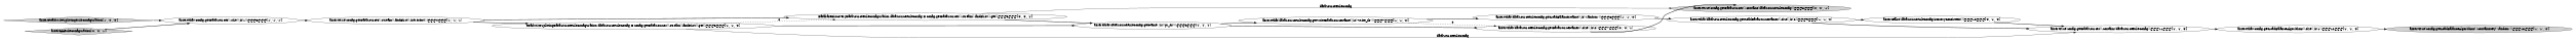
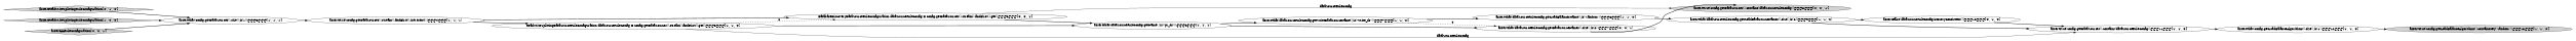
  digraph {
    rankdir=LR
    node [fillcolor=white shape=ellipse style=filled]
    edge [style=bold]
    n1 [label="assertFalse(dataSourceRuleConfig.isQueryConsistent())@@@10@@@['0', '1', '0']"]
    n2 [label="assertTrue(config.getDataSources().contains(dataSourceRuleConfig))@@@11@@@['1', '1', '0']"]
    n3 [label="assertThat(dataSourceRuleConfig.getReadDataSourceNames().size(),is(2))@@@9@@@['1', '1', '0']"]
    n4 [label="assertThat(dataSourceRuleConfig.getLoadBalancerName(),is(\"random\"))@@@8@@@['1', '1', '0']"]
+   n5 [fillcolor=lightgray label="assertReadwriteSplittingRuleConfiguration['0', '1', '0']" shape=diamond]
    n6 [label="assertThat(config.getDataSources().size(),is(1))@@@3@@@['1', '1', '1']"]
    n7 [fillcolor=lightgray label="assertReadwriteSplittingRuleConfiguration['1', '0', '0']" shape=diamond]
    n8 [label="assertThat(config.getLoadBalanceAlgorithms().size(),is(1))@@@12@@@['1', '1', '0']"]
    n9 [fillcolor=lightgray label="assertTrue(config.getDataSources().contains(dataSourceRuleConfig))@@@8@@@['0', '0', '1']"]
    n10 [label="assertTrue(config.getDataSources().stream().findFirst().isPresent())@@@4@@@['1', '1', '1']"]
    n11 [label="ReadwriteSplittingDataSourceRuleConfiguration dataSourceRuleConfig = config.getDataSources().stream().findFirst().get()@@@5@@@['1', '1', '0']"]
    n12 [label="DatabaseDiscoveryDataSourceRuleConfiguration dataSourceRuleConfig = config.getDataSources().stream().findFirst().get()@@@5@@@['0', '0', '1']"]
    n13 [fillcolor=lightgray label="assertTrue(config.getLoadBalanceAlgorithms().containsKey(\"random\"))@@@13@@@['1', '1', '0']"]
    n14 [label="assertThat(dataSourceRuleConfig.getName(),is(\"pr_ds\"))@@@6@@@['1', '1', '1']"]
    n15 [label="assertThat(dataSourceRuleConfig.getWriteDataSourceName(),is(\"write_ds\"))@@@7@@@['1', '1', '0']"]
    n16 [label="assertThat(dataSourceRuleConfig.getDataSourceNames().size(),is(2))@@@7@@@['0', '0', '1']"]
    n17 [fillcolor=lightgray label="assertHARuleConfiguration['0', '0', '1']" shape=diamond]
    n1 -> n2
    n2 -> n8
    n3 -> n1
    n3 -> n2
    n4 -> n3
+   n5 -> n6
    n6 -> n10
    n7 -> n6
    n8 -> n13
    n10 -> n11
    n10 -> n12
    n11 -> n2 [label=dataSourceRuleConfig style=solid]
    n11 -> n12 [label=0 style=dashed]
    n11 -> n14
    n12 -> n9 [label=dataSourceRuleConfig style=solid]
    n12 -> n14
    n14 -> n15
    n14 -> n16
    n15 -> n4
    n15 -> n16 [label=0 style=dashed]
    n16 -> n9
    n17 -> n6
  }
